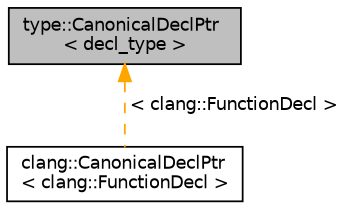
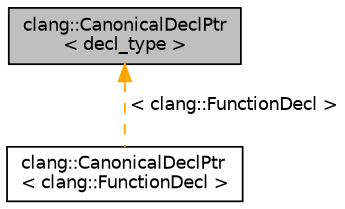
  digraph {
    node [color=black fontname=Helvetica fontsize=10 shape=record]
-   n1 [fillcolor=grey75 fontcolor=black height=0.2 label="type::CanonicalDeclPtr\l\< decl_type \>" style=filled width=0.4]
+   n1 [fillcolor=grey75 fontcolor=black height=0.2 label="clang::CanonicalDeclPtr\l\< decl_type \>" style=filled width=0.4]
    n2 [height=0.2 label="clang::CanonicalDeclPtr\l\< clang::FunctionDecl \>" width=0.4]
    n1 -> n2 [color=orange dir=back fontname=Helvetica fontsize=10 label=" \< clang::FunctionDecl \>" labelfontname=Helvetica labelfontsize=10 style=dashed]
  }
